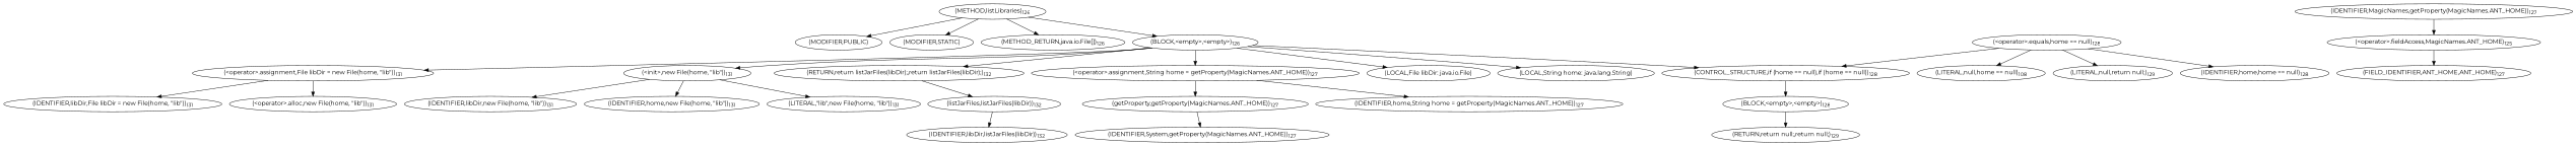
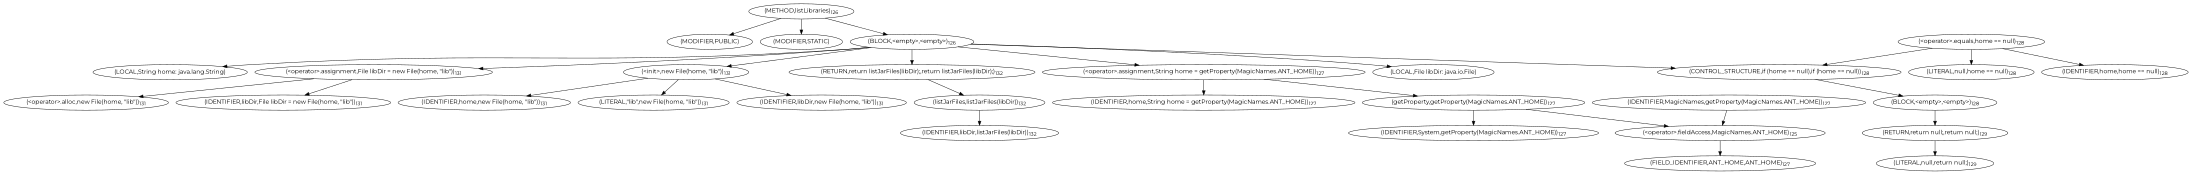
  digraph {
    fontname=Montserrat
    node [fontname=Montserrat]
    edge [fontname=Montserrat]
    n1 [label=<(METHOD,listLibraries)<SUB>126</SUB>>]
    n2 [label=<(BLOCK,&lt;empty&gt;,&lt;empty&gt;)<SUB>126</SUB>>]
    n3 [label=<(MODIFIER,PUBLIC)>]
    n4 [label=<(MODIFIER,STATIC)>]
-   n5 [label=<(METHOD_RETURN,java.io.File[])<SUB>126</SUB>>]
    n6 [label=<(LOCAL,String home: java.lang.String)>]
    n7 [label=<(&lt;operator&gt;.assignment,String home = getProperty(MagicNames.ANT_HOME))<SUB>127</SUB>>]
    n8 [label=<(CONTROL_STRUCTURE,if (home == null),if (home == null))<SUB>128</SUB>>]
    n9 [label=<(LOCAL,File libDir: java.io.File)>]
    n10 [label=<(&lt;operator&gt;.assignment,File libDir = new File(home, &quot;lib&quot;))<SUB>131</SUB>>]
    n11 [label=<(&lt;init&gt;,new File(home, &quot;lib&quot;))<SUB>131</SUB>>]
    n12 [label=<(RETURN,return listJarFiles(libDir);,return listJarFiles(libDir);)<SUB>132</SUB>>]
    n13 [label=<(IDENTIFIER,home,String home = getProperty(MagicNames.ANT_HOME))<SUB>127</SUB>>]
    n14 [label=<(getProperty,getProperty(MagicNames.ANT_HOME))<SUB>127</SUB>>]
    n15 [label=<(BLOCK,&lt;empty&gt;,&lt;empty&gt;)<SUB>128</SUB>>]
    n16 [label=<(IDENTIFIER,libDir,File libDir = new File(home, &quot;lib&quot;))<SUB>131</SUB>>]
    n17 [label=<(&lt;operator&gt;.alloc,new File(home, &quot;lib&quot;))<SUB>131</SUB>>]
    n18 [label=<(IDENTIFIER,libDir,new File(home, &quot;lib&quot;))<SUB>131</SUB>>]
    n19 [label=<(IDENTIFIER,home,new File(home, &quot;lib&quot;))<SUB>131</SUB>>]
    n20 [label=<(LITERAL,&quot;lib&quot;,new File(home, &quot;lib&quot;))<SUB>131</SUB>>]
    n21 [label=<(listJarFiles,listJarFiles(libDir))<SUB>132</SUB>>]
    n22 [label=<(IDENTIFIER,System,getProperty(MagicNames.ANT_HOME))<SUB>127</SUB>>]
    n23 [label=<(&lt;operator&gt;.fieldAccess,MagicNames.ANT_HOME)<SUB>125</SUB>>]
    n24 [label=<(FIELD_IDENTIFIER,ANT_HOME,ANT_HOME)<SUB>127</SUB>>]
    n25 [label=<(IDENTIFIER,MagicNames,getProperty(MagicNames.ANT_HOME))<SUB>127</SUB>>]
    n26 [label=<(&lt;operator&gt;.equals,home == null)<SUB>128</SUB>>]
    n27 [label=<(IDENTIFIER,home,home == null)<SUB>128</SUB>>]
-   n28 [label=<(LITERAL,null,home == null)<SUB>108</SUB>>]
+   n28 [label=<(LITERAL,null,home == null)<SUB>128</SUB>>]
    n29 [label=<(RETURN,return null;,return null;)<SUB>129</SUB>>]
    n30 [label=<(LITERAL,null,return null;)<SUB>129</SUB>>]
    n31 [label=<(IDENTIFIER,libDir,listJarFiles(libDir))<SUB>132</SUB>>]
    n1 -> n2
    n1 -> n3
    n1 -> n4
-   n1 -> n5
    n2 -> n6
    n2 -> n7
    n2 -> n8
    n2 -> n9
    n2 -> n10
    n2 -> n11
    n2 -> n12
    n7 -> n13
    n7 -> n14
    n8 -> n15
    n10 -> n16
    n10 -> n17
    n11 -> n18
    n11 -> n19
    n11 -> n20
    n12 -> n21
    n14 -> n22
+   n14 -> n23
    n15 -> n29
    n21 -> n31
    n23 -> n24
    n25 -> n23
    n26 -> n8
    n26 -> n27
    n26 -> n28
-   n26 -> n30
+   n29 -> n30
  }
